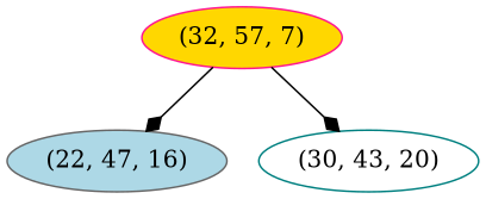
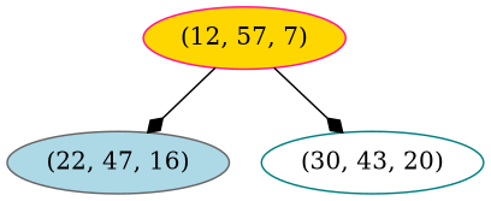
  digraph {
    node [style=filled]
    edge [arrowhead=diamond]
-   "(12, 57, 7)" [color=deeppink fillcolor=gold label="(32, 57, 7)"]
+   "(12, 57, 7)" [color=deeppink fillcolor=gold]
    "(22, 47, 16)" [color=gray40 fillcolor=lightblue]
    "(30, 43, 20)" [color=teal fillcolor=white]
    "(12, 57, 7)" -> "(22, 47, 16)"
    "(12, 57, 7)" -> "(30, 43, 20)"
  }
